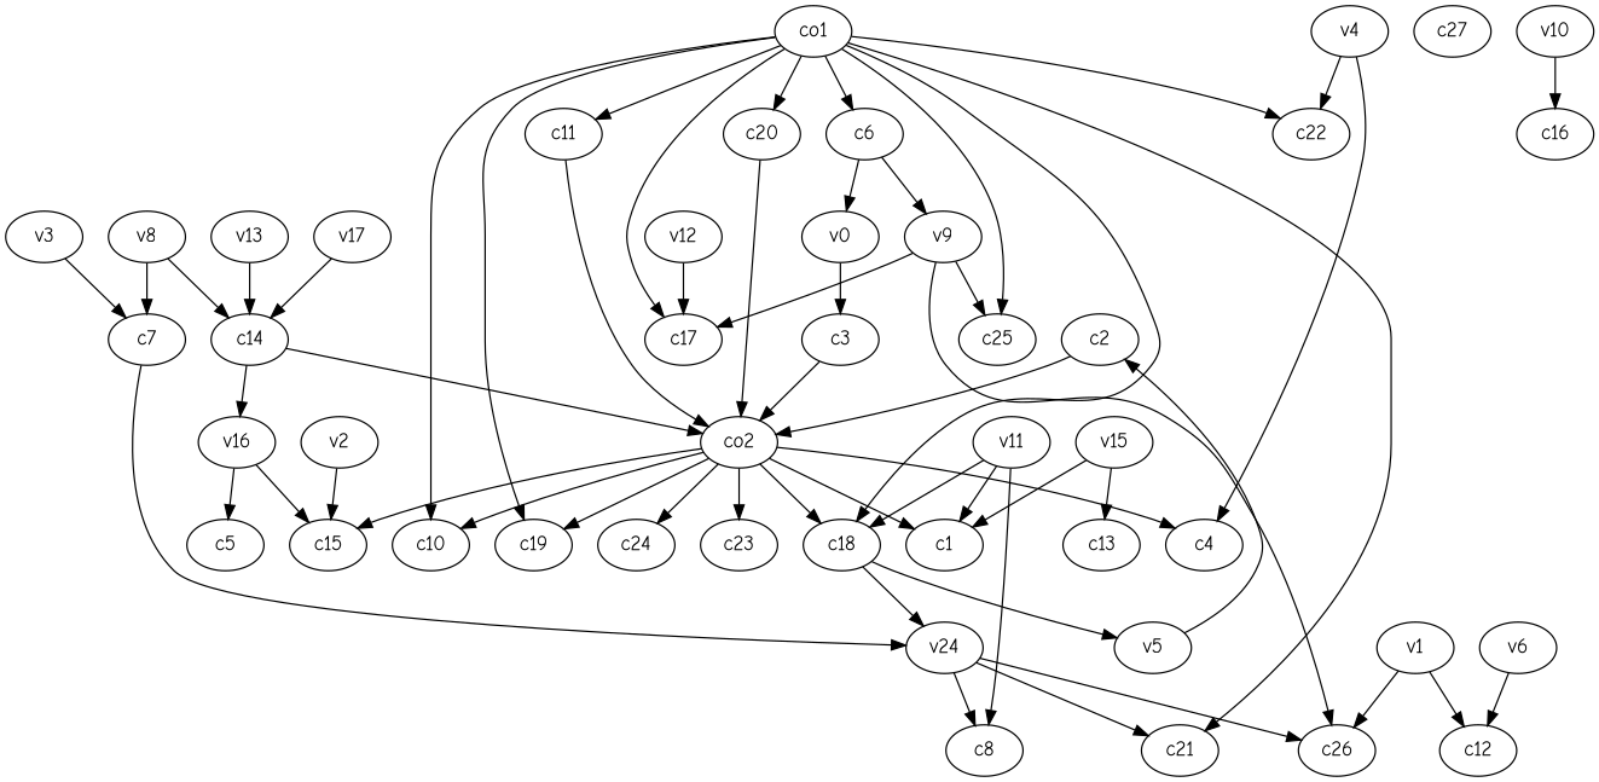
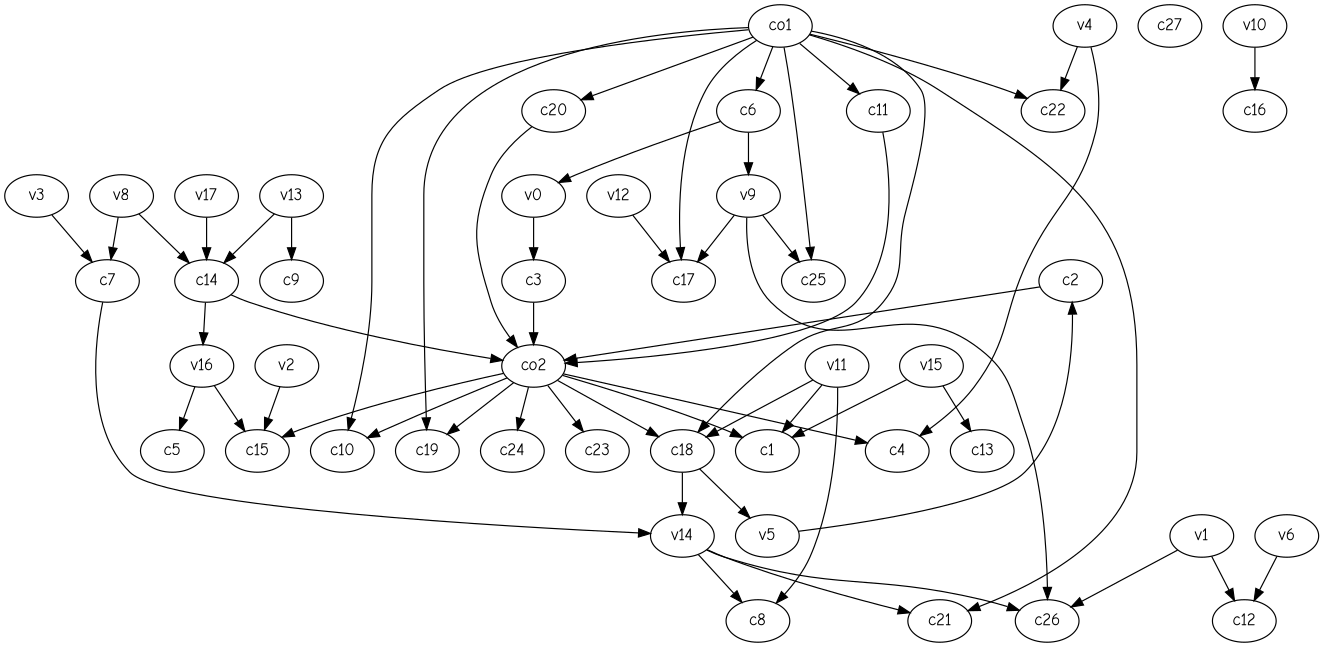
  strict digraph {
    fontname="Comic Neue"
    node [fontname="Comic Neue"]
    edge [fontname="Comic Neue" weight=1]
    c2
    co2
    c18
    c15
    c4
    c1
    c10
    c19
    c23
    c24
    c3
    n12 [label=v0]
    c6
    v9
    c26
    c17
    c25
    c7
-   v14 [label=v24]
+   v14
    c8
    c21
    c11
    c14
    v16
    c5
    v5
    c20
    c27
    v1
    c12
    v2
    v3
    v4
    c22
    v6
    v8
    v10
    c16
    v11
    v12
    v13
+   c9
    v15
    c13
    v17
    co1
    c2 -> co2
    co2 -> c18
    co2 -> c15
    co2 -> c4
    co2 -> c1
    co2 -> c10
    co2 -> c19
    co2 -> c23
    co2 -> c24
    c18 -> v14
    c18 -> v5
    c3 -> co2
    n12 -> c3
    c6 -> n12
    c6 -> v9
    v9 -> c26
    v9 -> c17
    v9 -> c25
    c7 -> v14
    v14 -> c26
    v14 -> c8
    v14 -> c21
    c11 -> co2
    c14 -> co2
    c14 -> v16
    v16 -> c15
    v16 -> c5
    v5 -> c2
    c20 -> co2
    v1 -> c26
    v1 -> c12
    v2 -> c15
    v3 -> c7
    v4 -> c4
    v4 -> c22
    v6 -> c12
    v8 -> c7
    v8 -> c14
    v10 -> c16
    v11 -> c18
    v11 -> c1
    v11 -> c8
    v12 -> c17
    v13 -> c14
+   v13 -> c9
    v15 -> c1
    v15 -> c13
    v17 -> c14
    co1 -> c18
    co1 -> c10
    co1 -> c19
    co1 -> c6
    co1 -> c17
    co1 -> c25
    co1 -> c21
    co1 -> c11
    co1 -> c20
    co1 -> c22
  }
